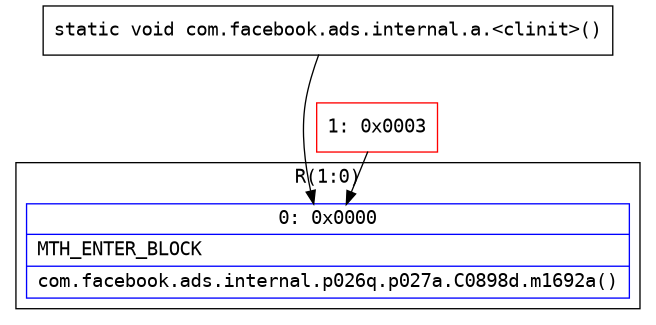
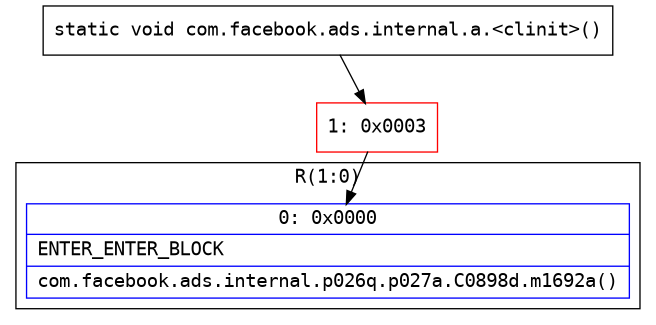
  digraph {
    fontname="DejaVu Sans Mono"
    node [fontname="DejaVu Sans Mono" shape=record]
    edge [fontname="DejaVu Sans Mono"]
-   n1 [color=blue label="{0\:\ 0x0000|MTH_ENTER_BLOCK\l|com.facebook.ads.internal.p026q.p027a.C0898d.m1692a()\l}"]
+   n1 [color=blue label="{0\:\ 0x0000|ENTER_ENTER_BLOCK\l|com.facebook.ads.internal.p026q.p027a.C0898d.m1692a()\l}"]
    n2 [color=red label="{1\:\ 0x0003}"]
    n3 [label="{static void com.facebook.ads.internal.a.\<clinit\>() }"]
    subgraph cluster_1 {
      label="R(1:0)"
      n1
    }
    n2 -> n1
-   n3 -> n1
+   n3 -> n2
  }
